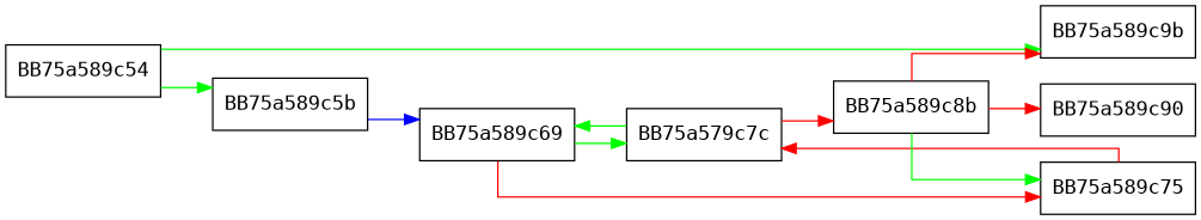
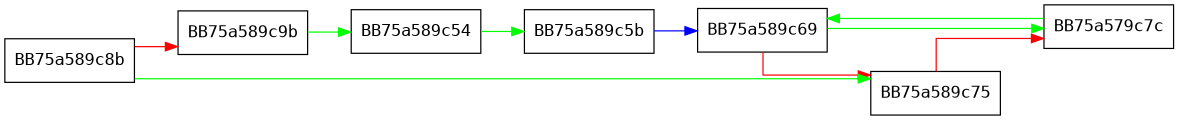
  digraph {
    fontname="DejaVu Sans Mono"
    rankdir=LR
    splines=ortho
    node [fontname="DejaVu Sans Mono" shape=box]
    edge [color=green fontname="DejaVu Sans Mono"]
    BB75a589c54
    BB75a589c9b
    BB75a589c5b
    BB75a589c69
    n5 [label=BB75a579c7c]
    BB75a589c75
    BB75a589c8b
-   BB75a589c90
-   BB75a589c54 -> BB75a589c9b
+   BB75a589c9b -> BB75a589c54
    BB75a589c54 -> BB75a589c5b
    BB75a589c5b -> BB75a589c69 [color=blue]
    BB75a589c69 -> n5
    BB75a589c69 -> BB75a589c75 [color=red]
    n5 -> BB75a589c69
-   n5 -> BB75a589c8b [color=red]
    BB75a589c75 -> n5 [color=red]
    BB75a589c8b -> BB75a589c9b [color=red]
    BB75a589c8b -> BB75a589c75
-   BB75a589c8b -> BB75a589c90 [color=red]
  }
